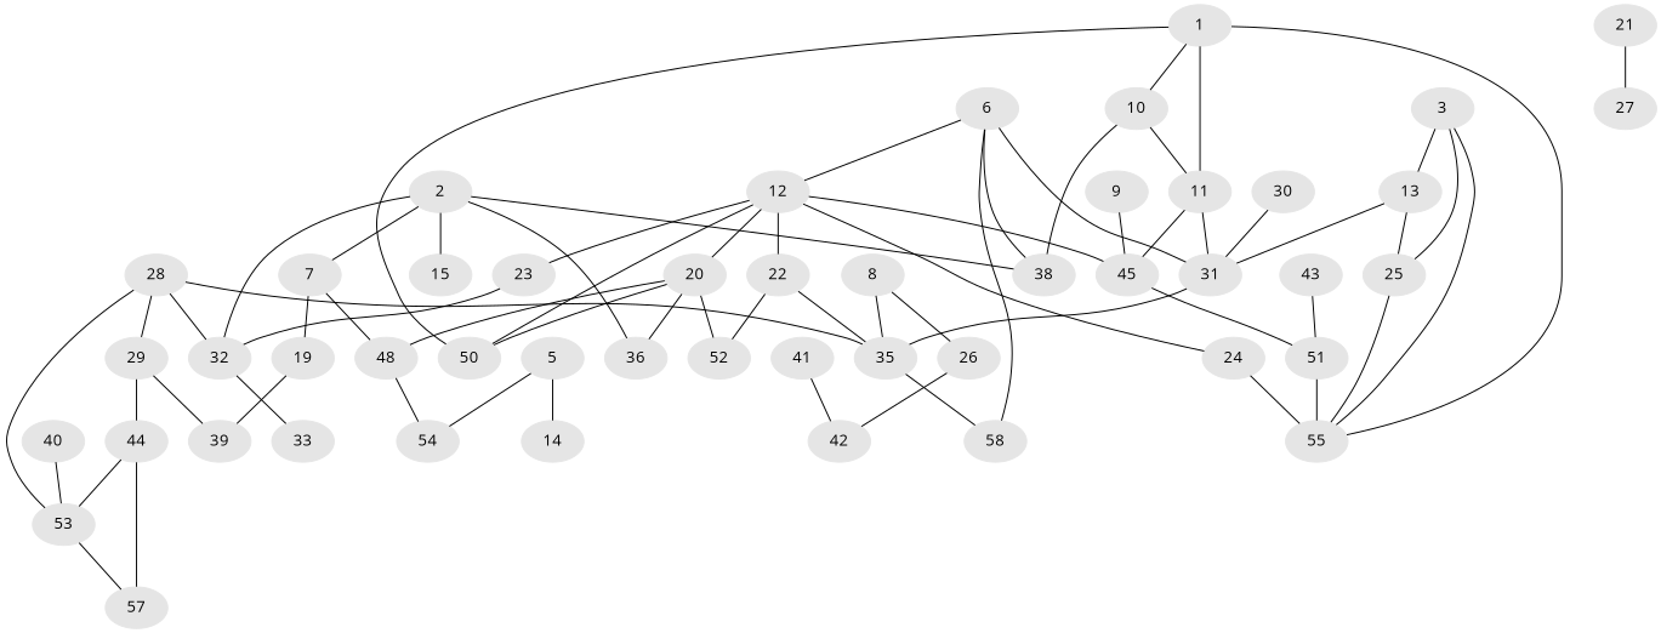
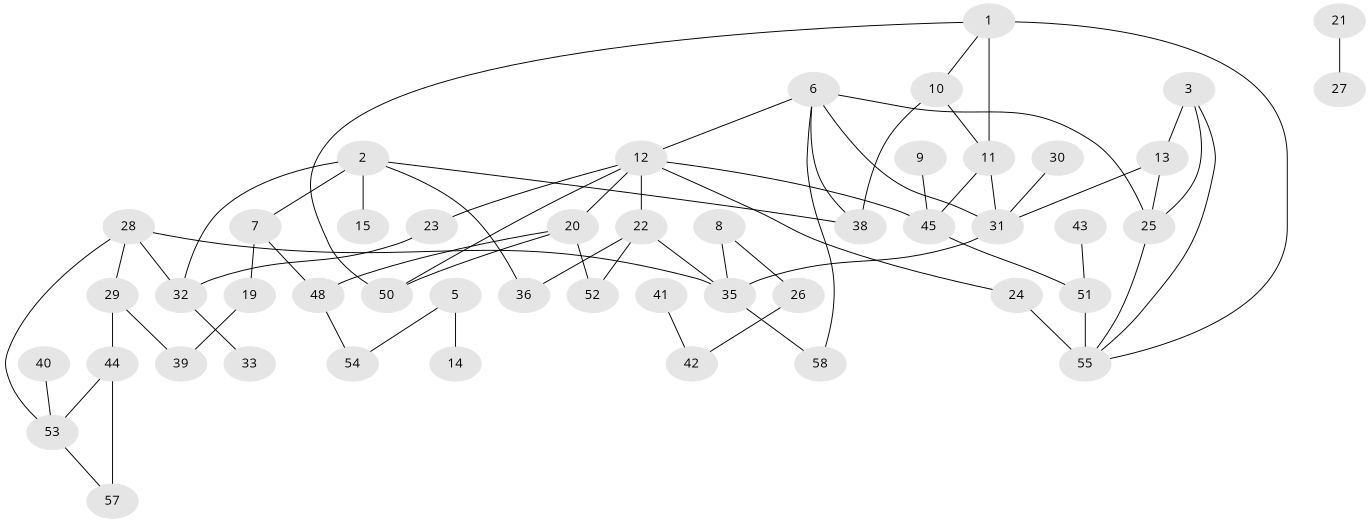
  graph {
    fontname="Open Sans"
    node [color=gray90 fontname="Open Sans" style=filled]
    edge [fontname="Open Sans" weight=1.0]
    1
    10
    11
    50
    55
    38
    31
    45
    2
    7
    15
    32
    36
    19
    48
    9
    33
    3
    13
    25
    20
    52
    41
    42
    5
    14
    54
    6
    12
    58
    22
    23
    24
    35
    39
    8
    26
    51
    21
    27
    28
    29
    53
    44
    57
    30
    40
    43
    1 -- 10
    1 -- 11 [weight=2.0]
    1 -- 50
    1 -- 55
    10 -- 11
    10 -- 38
    11 -- 31
    11 -- 45
    31 -- 35
    45 -- 51
    2 -- 38
    2 -- 7
    2 -- 15
    2 -- 32
    2 -- 36
    7 -- 19 [weight=2.0]
    7 -- 48
    32 -- 33
    19 -- 39
    48 -- 54
    9 -- 45
    3 -- 55
    3 -- 13 [weight=2.0]
    3 -- 25
    13 -- 31
    13 -- 25
    25 -- 55
    20 -- 50
    20 -- 48
    20 -- 52
    41 -- 42
    5 -- 14
    5 -- 54
    6 -- 38
    6 -- 31
+   6 -- 25 [weight=2.0]
    6 -- 12
    6 -- 58
    12 -- 50
    12 -- 45
    12 -- 20
    12 -- 22
    12 -- 23
    12 -- 24
-   20 -- 36
+   22 -- 36
    22 -- 52
    22 -- 35
    23 -- 32
    24 -- 55 [weight=3.0]
    35 -- 58
    8 -- 35
    8 -- 26
    26 -- 42
    51 -- 55
    21 -- 27
    28 -- 32
    28 -- 35
    28 -- 29
    28 -- 53
    29 -- 39
    29 -- 44
    53 -- 57
    44 -- 53
    44 -- 57 [weight=2.0]
    30 -- 31
    40 -- 53
    43 -- 51
  }
